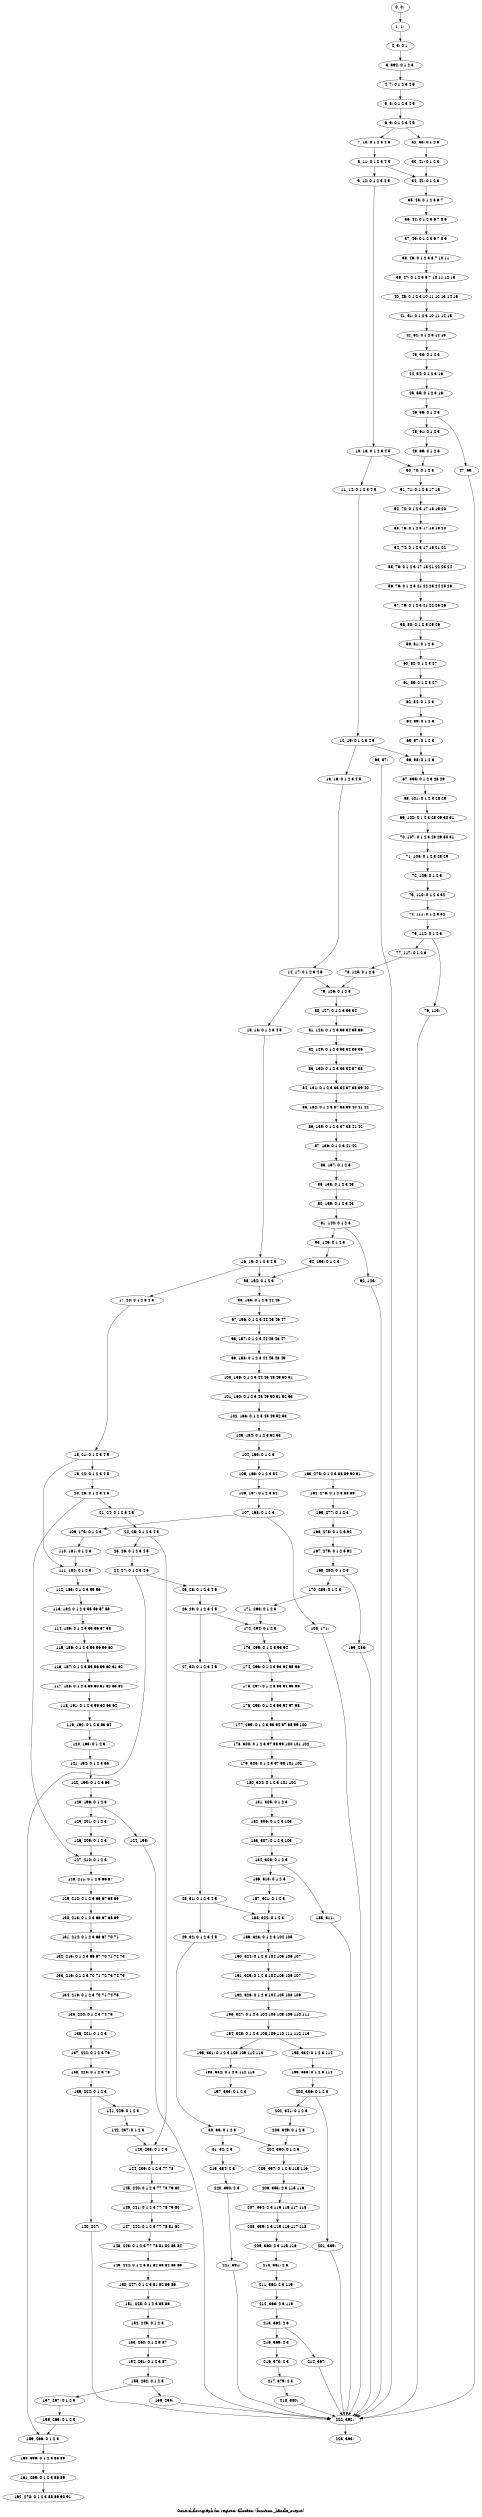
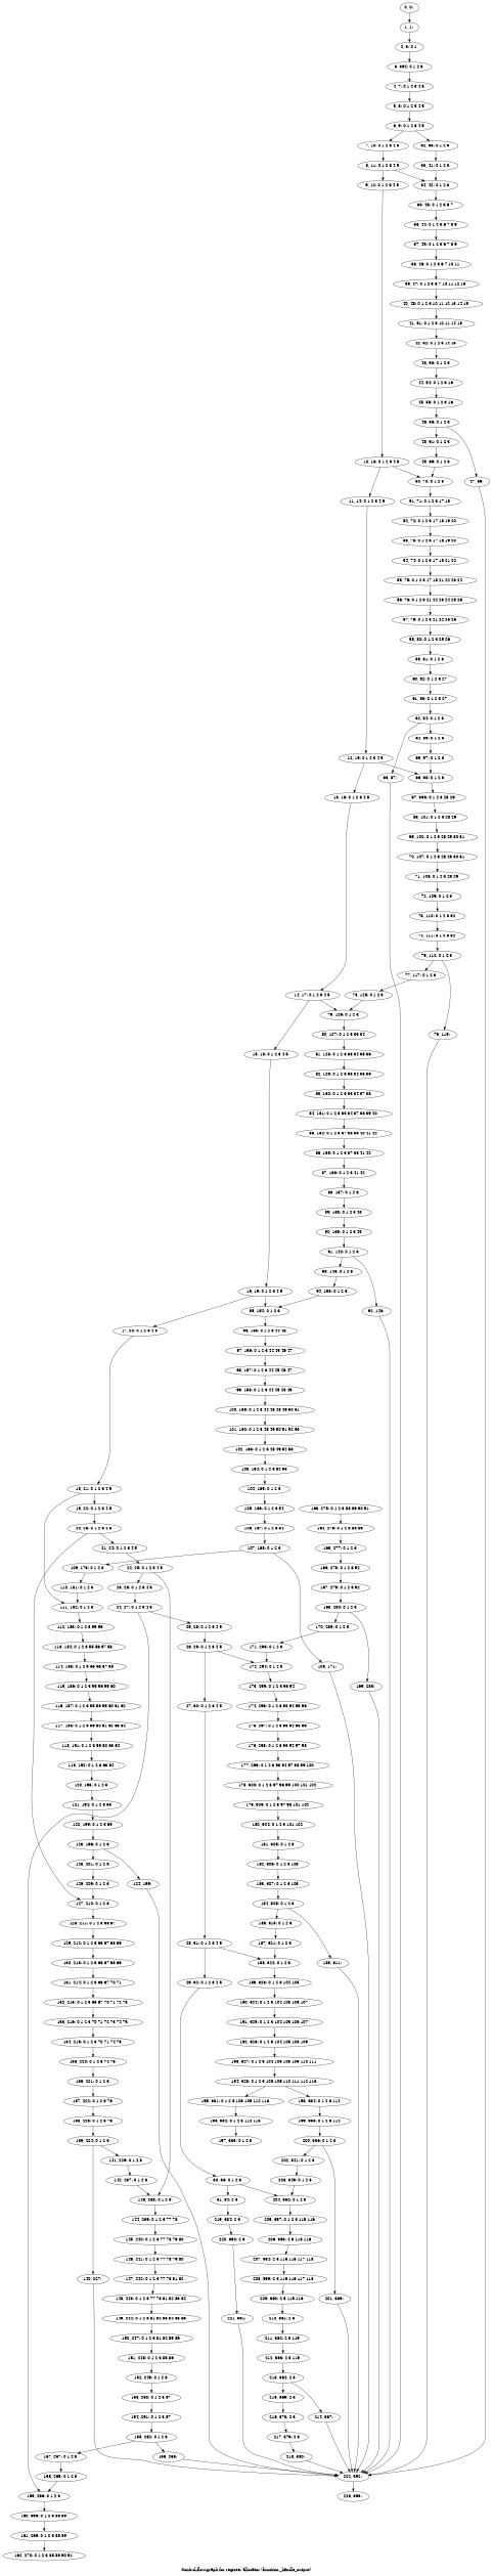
  digraph {
    label="Control-flow-graph for register allocator (function _handle_output)"
    n1 [label="0, 0: "]
    n2 [label="1, 1: "]
    n3 [label="2, 3: 0 1 "]
    n4 [label="3, 394: 0 1 2 3 "]
    n5 [label="4, 7: 0 1 2 3 4 5 "]
    n6 [label="5, 8: 0 1 2 3 4 5 "]
    n7 [label="6, 9: 0 1 2 3 4 5 "]
    n8 [label="7, 10: 0 1 2 3 4 5 "]
    n9 [label="32, 36: 0 1 2 3 "]
    n10 [label="8, 11: 0 1 2 3 4 5 "]
    n11 [label="33, 41: 0 1 2 3 "]
    n12 [label="9, 12: 0 1 2 3 4 5 "]
    n13 [label="34, 42: 0 1 2 3 "]
    n14 [label="10, 13: 0 1 2 3 4 5 "]
    n15 [label="35, 43: 0 1 2 3 6 7 "]
    n16 [label="11, 14: 0 1 2 3 4 5 "]
    n17 [label="50, 70: 0 1 2 3 "]
    n18 [label="12, 15: 0 1 2 3 4 5 "]
    n19 [label="51, 71: 0 1 2 3 17 18 "]
    n20 [label="13, 16: 0 1 2 3 4 5 "]
    n21 [label="66, 98: 0 1 2 3 "]
    n22 [label="14, 17: 0 1 2 3 4 5 "]
    n23 [label="67, 395: 0 1 2 3 28 29 "]
    n24 [label="15, 18: 0 1 2 3 4 5 "]
    n25 [label="79, 126: 0 1 2 3 "]
    n26 [label="16, 19: 0 1 2 3 4 5 "]
    n27 [label="80, 127: 0 1 2 3 33 34 "]
    n28 [label="17, 20: 0 1 2 3 4 5 "]
    n29 [label="95, 154: 0 1 2 3 "]
    n30 [label="18, 21: 0 1 2 3 4 5 "]
    n31 [label="96, 155: 0 1 2 3 44 45 "]
    n32 [label="19, 22: 0 1 2 3 4 5 "]
    n33 [label="111, 182: 0 1 2 3 "]
    n34 [label="20, 23: 0 1 2 3 4 5 "]
    n35 [label="112, 183: 0 1 2 3 55 56 "]
    n36 [label="21, 24: 0 1 2 3 4 5 "]
    n37 [label="127, 210: 0 1 2 3 "]
    n38 [label="22, 25: 0 1 2 3 4 5 "]
    n39 [label="128, 211: 0 1 2 3 66 67 "]
    n40 [label="23, 26: 0 1 2 3 4 5 "]
    n41 [label="143, 238: 0 1 2 3 "]
    n42 [label="24, 27: 0 1 2 3 4 5 "]
    n43 [label="144, 239: 0 1 2 3 77 78 "]
    n44 [label="25, 28: 0 1 2 3 4 5 "]
    n45 [label="159, 266: 0 1 2 3 "]
    n46 [label="26, 29: 0 1 2 3 4 5 "]
    n47 [label="160, 396: 0 1 2 3 88 89 "]
    n48 [label="27, 30: 0 1 2 3 4 5 "]
    n49 [label="172, 294: 0 1 2 3 "]
    n50 [label="28, 31: 0 1 2 3 4 5 "]
    n51 [label="173, 295: 0 1 2 3 93 94 "]
    n52 [label="29, 32: 0 1 2 3 4 5 "]
    n53 [label="188, 322: 0 1 2 3 "]
    n54 [label="30, 33: 0 1 2 3 "]
    n55 [label="189, 323: 0 1 2 3 104 105 "]
    n56 [label="31, 34: 2 3 "]
    n57 [label="204, 350: 0 1 2 3 "]
    n58 [label="219, 384: 2 3 "]
    n59 [label="205, 397: 0 1 2 3 115 116 "]
    n60 [label="220, 390: 2 3 "]
    n61 [label="36, 44: 0 1 2 3 6 7 8 9 "]
    n62 [label="37, 45: 0 1 2 3 6 7 8 9 "]
    n63 [label="38, 46: 0 1 2 3 6 7 10 11 "]
    n64 [label="39, 47: 0 1 2 3 6 7 10 11 12 13 "]
    n65 [label="40, 48: 0 1 2 3 10 11 12 13 14 15 "]
    n66 [label="41, 51: 0 1 2 3 10 11 14 15 "]
    n67 [label="42, 52: 0 1 2 3 14 15 "]
    n68 [label="43, 53: 0 1 2 3 "]
    n69 [label="44, 54: 0 1 2 3 16 "]
    n70 [label="45, 55: 0 1 2 3 16 "]
    n71 [label="46, 56: 0 1 2 3 "]
    n72 [label="47, 59: "]
    n73 [label="48, 61: 0 1 2 3 "]
    n74 [label="222, 392: "]
    n75 [label="49, 69: 0 1 2 3 "]
    n76 [label="223, 393: "]
    n77 [label="52, 72: 0 1 2 3 17 18 19 20 "]
    n78 [label="53, 73: 0 1 2 3 17 18 19 20 "]
    n79 [label="54, 74: 0 1 2 3 17 18 21 22 "]
    n80 [label="55, 75: 0 1 2 3 17 18 21 22 23 24 "]
    n81 [label="56, 76: 0 1 2 3 21 22 23 24 25 26 "]
    n82 [label="57, 79: 0 1 2 3 21 22 25 26 "]
    n83 [label="58, 80: 0 1 2 3 25 26 "]
    n84 [label="59, 81: 0 1 2 3 "]
    n85 [label="60, 82: 0 1 2 3 27 "]
    n86 [label="61, 83: 0 1 2 3 27 "]
    n87 [label="62, 84: 0 1 2 3 "]
    n88 [label="63, 87: "]
    n89 [label="64, 89: 0 1 2 3 "]
    n90 [label="65, 97: 0 1 2 3 "]
    n91 [label="68, 101: 0 1 2 3 28 29 "]
    n92 [label="69, 102: 0 1 2 3 28 29 30 31 "]
    n93 [label="70, 107: 0 1 2 3 28 29 30 31 "]
    n94 [label="71, 108: 0 1 2 3 28 29 "]
    n95 [label="72, 109: 0 1 2 3 "]
    n96 [label="73, 110: 0 1 2 3 32 "]
    n97 [label="74, 111: 0 1 2 3 32 "]
    n98 [label="75, 112: 0 1 2 3 "]
    n99 [label="76, 115: "]
    n100 [label="77, 117: 0 1 2 3 "]
    n101 [label="78, 125: 0 1 2 3 "]
    n102 [label="81, 128: 0 1 2 3 33 34 35 36 "]
    n103 [label="82, 129: 0 1 2 3 33 34 35 36 "]
    n104 [label="83, 130: 0 1 2 3 33 34 37 38 "]
    n105 [label="84, 131: 0 1 2 3 33 34 37 38 39 40 "]
    n106 [label="85, 132: 0 1 2 3 37 38 39 40 41 42 "]
    n107 [label="86, 135: 0 1 2 3 37 38 41 42 "]
    n108 [label="87, 136: 0 1 2 3 41 42 "]
    n109 [label="88, 137: 0 1 2 3 "]
    n110 [label="89, 138: 0 1 2 3 43 "]
    n111 [label="90, 139: 0 1 2 3 43 "]
    n112 [label="91, 140: 0 1 2 3 "]
    n113 [label="92, 143: "]
    n114 [label="93, 145: 0 1 2 3 "]
    n115 [label="94, 153: 0 1 2 3 "]
    n116 [label="97, 156: 0 1 2 3 44 45 46 47 "]
    n117 [label="98, 157: 0 1 2 3 44 45 46 47 "]
    n118 [label="99, 158: 0 1 2 3 44 45 48 49 "]
    n119 [label="100, 159: 0 1 2 3 44 45 48 49 50 51 "]
    n120 [label="101, 160: 0 1 2 3 48 49 50 51 52 53 "]
    n121 [label="102, 163: 0 1 2 3 48 49 52 53 "]
    n122 [label="103, 164: 0 1 2 3 52 53 "]
    n123 [label="104, 165: 0 1 2 3 "]
    n124 [label="105, 166: 0 1 2 3 54 "]
    n125 [label="106, 167: 0 1 2 3 54 "]
    n126 [label="107, 168: 0 1 2 3 "]
    n127 [label="108, 171: "]
    n128 [label="109, 173: 0 1 2 3 "]
    n129 [label="110, 181: 0 1 2 3 "]
    n130 [label="113, 184: 0 1 2 3 55 56 57 58 "]
    n131 [label="114, 185: 0 1 2 3 55 56 57 58 "]
    n132 [label="115, 186: 0 1 2 3 55 56 59 60 "]
    n133 [label="116, 187: 0 1 2 3 55 56 59 60 61 62 "]
    n134 [label="117, 188: 0 1 2 3 59 60 61 62 63 64 "]
    n135 [label="118, 191: 0 1 2 3 59 60 63 64 "]
    n136 [label="119, 192: 0 1 2 3 63 64 "]
    n137 [label="120, 193: 0 1 2 3 "]
    n138 [label="121, 194: 0 1 2 3 65 "]
    n139 [label="122, 195: 0 1 2 3 65 "]
    n140 [label="123, 196: 0 1 2 3 "]
    n141 [label="124, 199: "]
    n142 [label="125, 201: 0 1 2 3 "]
    n143 [label="126, 209: 0 1 2 3 "]
    n144 [label="129, 212: 0 1 2 3 66 67 68 69 "]
    n145 [label="130, 213: 0 1 2 3 66 67 68 69 "]
    n146 [label="131, 214: 0 1 2 3 66 67 70 71 "]
    n147 [label="132, 215: 0 1 2 3 66 67 70 71 72 73 "]
    n148 [label="133, 216: 0 1 2 3 70 71 72 73 74 75 "]
    n149 [label="134, 219: 0 1 2 3 70 71 74 75 "]
    n150 [label="135, 220: 0 1 2 3 74 75 "]
    n151 [label="136, 221: 0 1 2 3 "]
    n152 [label="137, 222: 0 1 2 3 76 "]
    n153 [label="138, 223: 0 1 2 3 76 "]
    n154 [label="139, 224: 0 1 2 3 "]
    n155 [label="140, 227: "]
    n156 [label="141, 229: 0 1 2 3 "]
    n157 [label="142, 237: 0 1 2 3 "]
    n158 [label="145, 240: 0 1 2 3 77 78 79 80 "]
    n159 [label="146, 241: 0 1 2 3 77 78 79 80 "]
    n160 [label="147, 242: 0 1 2 3 77 78 81 82 "]
    n161 [label="148, 243: 0 1 2 3 77 78 81 82 83 84 "]
    n162 [label="149, 244: 0 1 2 3 81 82 83 84 85 86 "]
    n163 [label="150, 247: 0 1 2 3 81 82 85 86 "]
    n164 [label="151, 248: 0 1 2 3 85 86 "]
    n165 [label="152, 249: 0 1 2 3 "]
    n166 [label="153, 250: 0 1 2 3 87 "]
    n167 [label="154, 251: 0 1 2 3 87 "]
    n168 [label="155, 252: 0 1 2 3 "]
    n169 [label="156, 255: "]
    n170 [label="157, 257: 0 1 2 3 "]
    n171 [label="158, 265: 0 1 2 3 "]
    n172 [label="161, 269: 0 1 2 3 88 89 "]
    n173 [label="162, 270: 0 1 2 3 88 89 90 91 "]
    n174 [label="163, 275: 0 1 2 3 88 89 90 91 "]
    n175 [label="164, 276: 0 1 2 3 88 89 "]
    n176 [label="165, 277: 0 1 2 3 "]
    n177 [label="166, 278: 0 1 2 3 92 "]
    n178 [label="167, 279: 0 1 2 3 92 "]
    n179 [label="168, 280: 0 1 2 3 "]
    n180 [label="169, 283: "]
    n181 [label="170, 285: 0 1 2 3 "]
    n182 [label="171, 293: 0 1 2 3 "]
    n183 [label="174, 296: 0 1 2 3 93 94 95 96 "]
    n184 [label="175, 297: 0 1 2 3 93 94 95 96 "]
    n185 [label="176, 298: 0 1 2 3 93 94 97 98 "]
    n186 [label="177, 299: 0 1 2 3 93 94 97 98 99 100 "]
    n187 [label="178, 300: 0 1 2 3 97 98 99 100 101 102 "]
    n188 [label="179, 303: 0 1 2 3 97 98 101 102 "]
    n189 [label="180, 304: 0 1 2 3 101 102 "]
    n190 [label="181, 305: 0 1 2 3 "]
    n191 [label="182, 306: 0 1 2 3 103 "]
    n192 [label="183, 307: 0 1 2 3 103 "]
    n193 [label="184, 308: 0 1 2 3 "]
    n194 [label="185, 311: "]
    n195 [label="186, 313: 0 1 2 3 "]
    n196 [label="187, 321: 0 1 2 3 "]
    n197 [label="190, 324: 0 1 2 3 104 105 106 107 "]
    n198 [label="191, 325: 0 1 2 3 104 105 106 107 "]
    n199 [label="192, 326: 0 1 2 3 104 105 108 109 "]
    n200 [label="193, 327: 0 1 2 3 104 105 108 109 110 111 "]
    n201 [label="194, 328: 0 1 2 3 108 109 110 111 112 113 "]
    n202 [label="195, 331: 0 1 2 3 108 109 112 113 "]
    n203 [label="198, 334: 0 1 2 3 114 "]
    n204 [label="196, 332: 0 1 2 3 112 113 "]
    n205 [label="197, 333: 0 1 2 3 "]
    n206 [label="199, 335: 0 1 2 3 114 "]
    n207 [label="200, 336: 0 1 2 3 "]
    n208 [label="201, 339: "]
    n209 [label="202, 341: 0 1 2 3 "]
    n210 [label="203, 349: 0 1 2 3 "]
    n211 [label="206, 353: 2 3 115 116 "]
    n212 [label="207, 354: 2 3 115 116 117 118 "]
    n213 [label="208, 359: 2 3 115 116 117 118 "]
    n214 [label="209, 360: 2 3 115 116 "]
    n215 [label="210, 361: 2 3 "]
    n216 [label="211, 362: 2 3 119 "]
    n217 [label="212, 363: 2 3 119 "]
    n218 [label="213, 364: 2 3 "]
    n219 [label="214, 367: "]
    n220 [label="215, 369: 2 3 "]
    n221 [label="216, 373: 2 3 "]
    n222 [label="217, 379: 2 3 "]
    n223 [label="218, 380: "]
    n224 [label="221, 391: "]
    n1 -> n2
    n2 -> n3
    n3 -> n4
    n4 -> n5
    n5 -> n6
    n6 -> n7
    n7 -> n8
    n7 -> n9
    n8 -> n10
    n9 -> n11
    n10 -> n12
    n10 -> n13
    n11 -> n13
    n12 -> n14
    n13 -> n15
    n14 -> n16
    n14 -> n17
    n15 -> n61
    n16 -> n18
    n17 -> n19
    n18 -> n20
    n18 -> n21
    n19 -> n77
    n20 -> n22
    n21 -> n23
    n22 -> n24
    n22 -> n25
    n23 -> n91
    n24 -> n26
    n25 -> n27
    n26 -> n28
    n26 -> n29
    n27 -> n102
    n28 -> n30
    n29 -> n31
    n30 -> n32
    n30 -> n33
    n31 -> n116
    n32 -> n34
    n33 -> n35
    n34 -> n36
    n34 -> n37
    n35 -> n130
    n36 -> n38
    n37 -> n39
    n38 -> n40
    n38 -> n41
    n39 -> n144
    n40 -> n42
    n41 -> n43
    n42 -> n44
    n42 -> n45
    n43 -> n158
    n44 -> n46
    n45 -> n47
    n46 -> n48
    n46 -> n49
    n47 -> n172
    n48 -> n50
    n49 -> n51
    n50 -> n52
    n50 -> n53
    n51 -> n183
    n52 -> n54
    n53 -> n55
    n54 -> n56
    n54 -> n57
    n55 -> n197
    n56 -> n58
    n57 -> n59
    n58 -> n60
    n59 -> n211
    n60 -> n224
    n61 -> n62
    n62 -> n63
    n63 -> n64
    n64 -> n65
    n65 -> n66
    n66 -> n67
    n67 -> n68
    n68 -> n69
    n69 -> n70
    n70 -> n71
    n71 -> n72
    n71 -> n73
    n72 -> n74
    n73 -> n75
    n74 -> n76
    n75 -> n17
    n77 -> n78
    n78 -> n79
    n79 -> n80
    n80 -> n81
    n81 -> n82
    n82 -> n83
    n83 -> n84
    n84 -> n85
    n85 -> n86
    n86 -> n87
+   n87 -> n88
    n87 -> n89
    n88 -> n74
    n89 -> n90
    n90 -> n21
    n91 -> n92
    n92 -> n93
    n93 -> n94
    n94 -> n95
    n95 -> n96
    n96 -> n97
    n97 -> n98
    n98 -> n99
    n98 -> n100
    n99 -> n74
    n100 -> n101
    n101 -> n25
    n102 -> n103
    n103 -> n104
    n104 -> n105
    n105 -> n106
    n106 -> n107
    n107 -> n108
    n108 -> n109
    n109 -> n110
    n110 -> n111
    n111 -> n112
    n112 -> n113
    n112 -> n114
    n113 -> n74
    n114 -> n115
    n115 -> n29
    n116 -> n117
    n117 -> n118
    n118 -> n119
    n119 -> n120
    n120 -> n121
    n121 -> n122
    n122 -> n123
    n123 -> n124
    n124 -> n125
    n125 -> n126
    n126 -> n127
    n126 -> n128
    n127 -> n74
    n128 -> n129
    n129 -> n33
    n130 -> n131
    n131 -> n132
    n132 -> n133
    n133 -> n134
    n134 -> n135
    n135 -> n136
    n136 -> n137
    n137 -> n138
    n138 -> n139
    n139 -> n140
    n140 -> n141
    n140 -> n142
    n141 -> n74
    n142 -> n143
    n143 -> n37
    n144 -> n145
    n145 -> n146
    n146 -> n147
    n147 -> n148
    n148 -> n149
    n149 -> n150
    n150 -> n151
    n151 -> n152
    n152 -> n153
    n153 -> n154
    n154 -> n155
    n154 -> n156
    n155 -> n74
    n156 -> n157
    n157 -> n41
    n158 -> n159
    n159 -> n160
    n160 -> n161
    n161 -> n162
    n162 -> n163
    n163 -> n164
    n164 -> n165
    n165 -> n166
    n166 -> n167
    n167 -> n168
    n168 -> n169
    n168 -> n170
    n169 -> n74
    n170 -> n171
    n171 -> n45
    n172 -> n173
    n174 -> n175
    n175 -> n176
    n176 -> n177
    n177 -> n178
    n178 -> n179
    n179 -> n180
    n179 -> n181
    n180 -> n74
    n181 -> n182
    n182 -> n49
    n183 -> n184
    n184 -> n185
    n185 -> n186
    n186 -> n187
    n187 -> n188
    n188 -> n189
    n189 -> n190
    n190 -> n191
    n191 -> n192
    n192 -> n193
    n193 -> n194
    n193 -> n195
    n194 -> n74
    n195 -> n196
    n196 -> n53
    n197 -> n198
    n198 -> n199
    n199 -> n200
    n200 -> n201
    n201 -> n202
    n201 -> n203
    n202 -> n204
    n203 -> n206
    n204 -> n205
    n206 -> n207
    n207 -> n208
    n207 -> n209
    n208 -> n74
    n209 -> n210
    n210 -> n57
    n211 -> n212
    n212 -> n213
    n213 -> n214
    n214 -> n215
    n215 -> n216
    n216 -> n217
    n217 -> n218
    n218 -> n219
    n218 -> n220
    n219 -> n74
    n220 -> n221
    n221 -> n222
    n222 -> n223
    n223 -> n74
    n224 -> n74
  }
